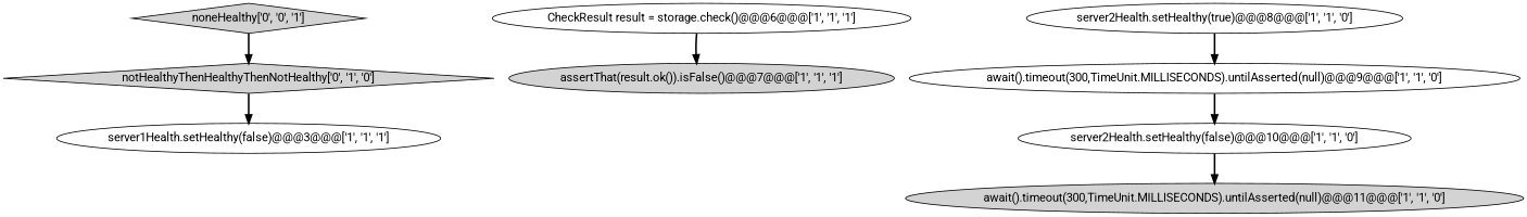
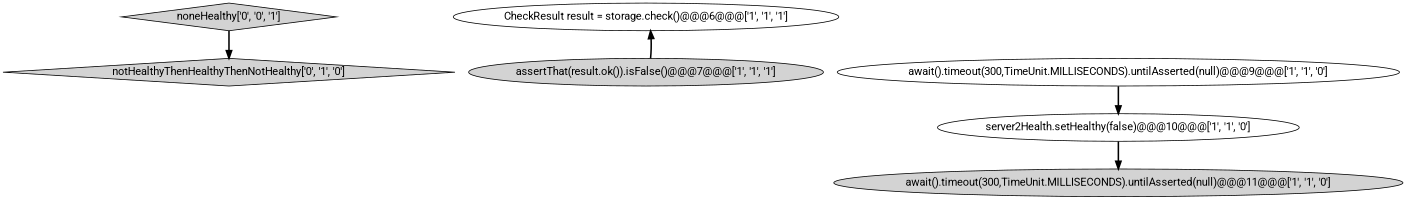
  digraph {
    fontname=Roboto
    node [fillcolor=white fontname=Roboto shape=ellipse style=filled]
    edge [fontname=Roboto style=bold]
    n1 [fillcolor=lightgray label="noneHealthy['0', '0', '1']" shape=diamond]
    n2 [fillcolor=lightgray label="notHealthyThenHealthyThenNotHealthy['0', '1', '0']" shape=diamond]
-   n3 [label="server1Health.setHealthy(false)@@@3@@@['1', '1', '1']"]
    n4 [label="CheckResult result = storage.check()@@@6@@@['1', '1', '1']"]
    n5 [fillcolor=lightgray label="assertThat(result.ok()).isFalse()@@@7@@@['1', '1', '1']"]
    n6 [fillcolor=lightgray label="await().timeout(300,TimeUnit.MILLISECONDS).untilAsserted(null)@@@11@@@['1', '1', '0']"]
    n7 [label="server2Health.setHealthy(false)@@@10@@@['1', '1', '0']"]
-   n8 [label="server2Health.setHealthy(true)@@@8@@@['1', '1', '0']"]
    n9 [label="await().timeout(300,TimeUnit.MILLISECONDS).untilAsserted(null)@@@9@@@['1', '1', '0']"]
    n1 -> n2
-   n2 -> n3
-   n4 -> n5
+   n5 -> n4
    n7 -> n6
-   n8 -> n9
    n9 -> n7
  }
